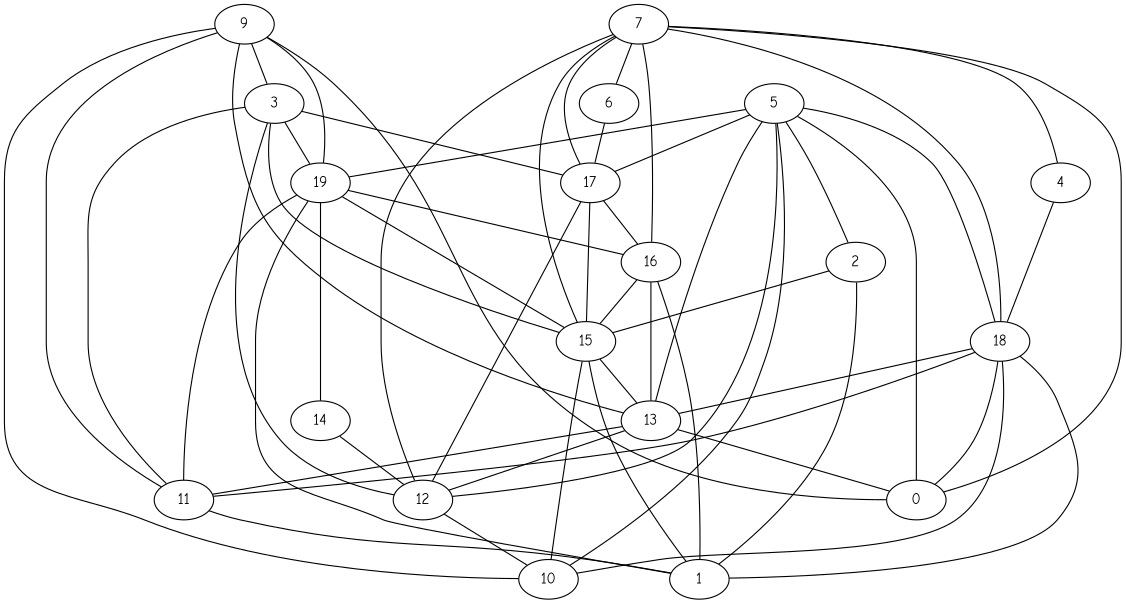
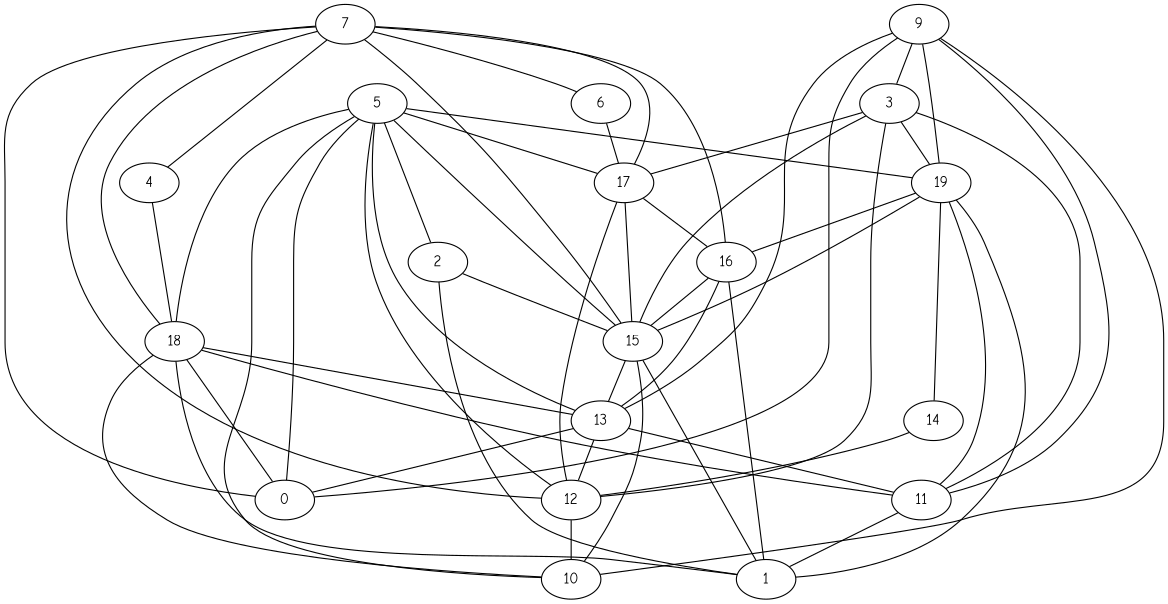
  digraph {
    fontname="Comic Neue"
    node [fontname="Comic Neue"]
    edge [color=black dir=none fontname="Comic Neue"]
    6
    17
    15
    12
    16
    19
    14
    1
    11
    13
    10
    0
    4
    18
    3
    5
    2
    9
    7
    subgraph sub_1 {
      6
      17
      15
      12
      16
      19
      14
      1
      11
      13
      10
      0
      4
      18
      3
      5
      2
      9
      7
    }
    6 -> 17
    17 -> 15
    17 -> 12
    17 -> 16
    15 -> 1
    15 -> 13
    15 -> 10
    12 -> 10
    16 -> 15
    16 -> 1
    16 -> 13
    19 -> 15
    19 -> 16
    19 -> 14
    19 -> 1
    19 -> 11
    14 -> 12
    11 -> 1
    13 -> 12
    13 -> 11
    13 -> 0
    4 -> 18
    18 -> 1
    18 -> 11
    18 -> 13
    18 -> 10
    18 -> 0
    3 -> 17
    3 -> 15
    3 -> 12
    3 -> 19
    3 -> 11
    5 -> 17
+   5 -> 15
    5 -> 12
    5 -> 19
    5 -> 13
    5 -> 10
    5 -> 0
    5 -> 18
    5 -> 2
    2 -> 15
    2 -> 1
    9 -> 19
    9 -> 11
    9 -> 13
    9 -> 10
    9 -> 0
    9 -> 3
    7 -> 6
    7 -> 17
    7 -> 15
    7 -> 12
    7 -> 16
    7 -> 0
    7 -> 4
    7 -> 18
  }
